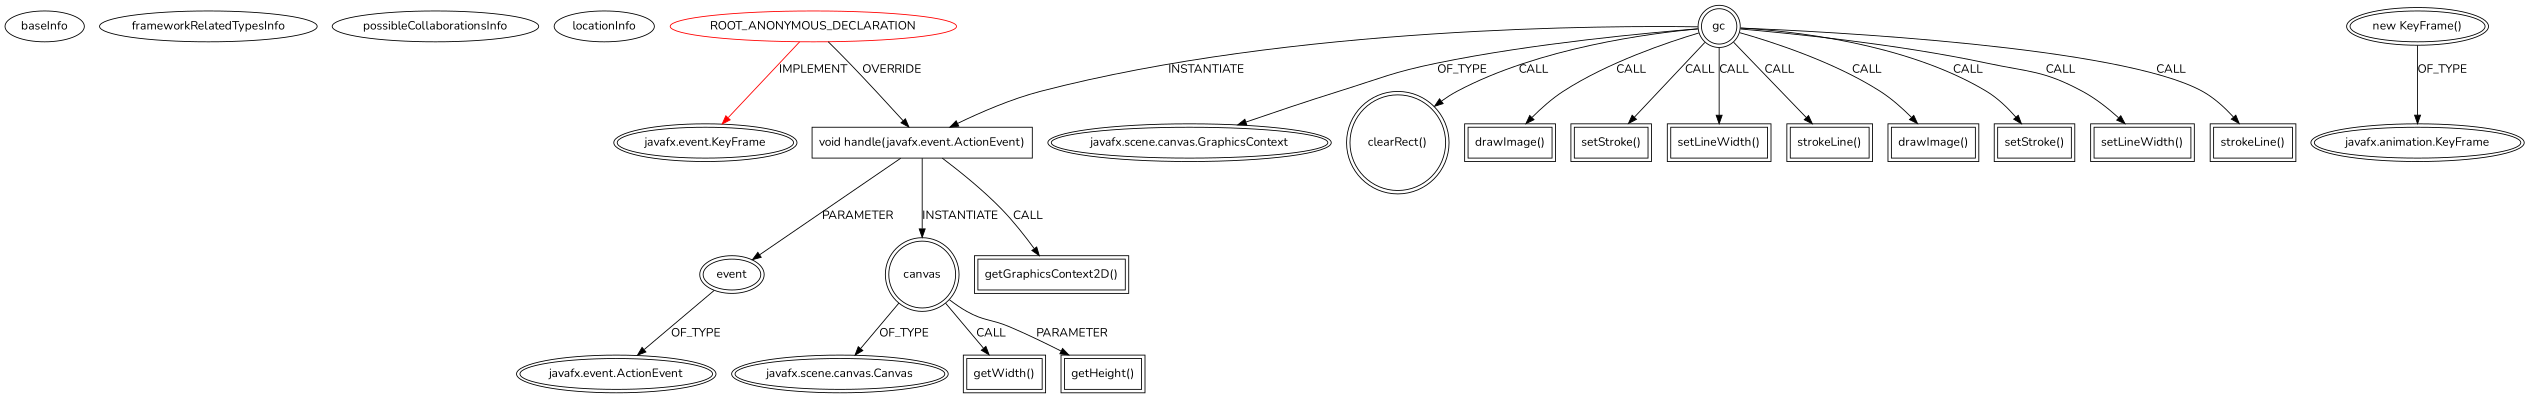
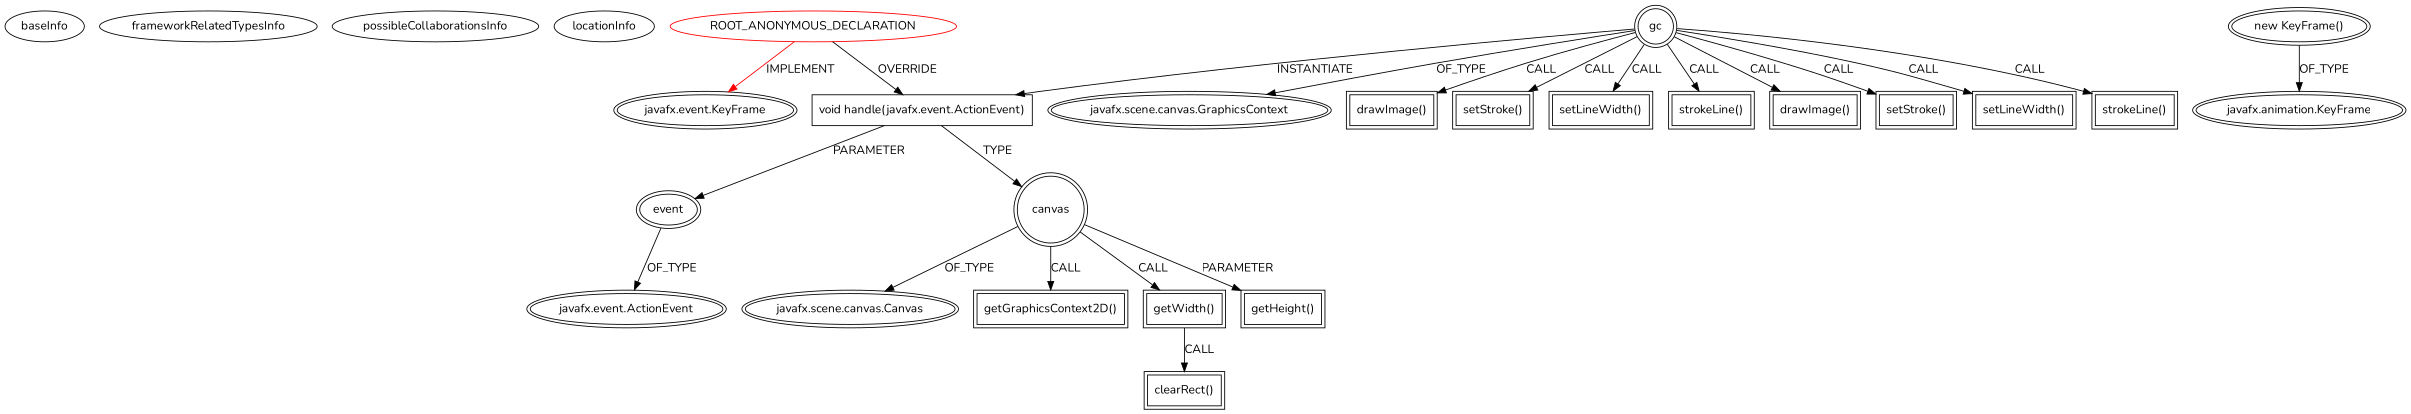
  digraph {
    fontname=Nunito
    node [fontname=Nunito isFrameworkType=true vertexType=INSIDE_CALL peripheries=2 shape=box]
    edge [fontname=Nunito]
    baseInfo [category=extension_graph graphId=1722 isAnonymous=true possibleRelation=false isFrameworkType="" vertexType="" peripheries="" shape=""]
    frameworkRelatedTypesInfo [0="javafx.event.EventHandler" isFrameworkType="" vertexType="" peripheries="" shape=""]
    possibleCollaborationsInfo [isFrameworkType="" vertexType="" peripheries="" shape=""]
    locationInfo [contextSignature=CarreraView filePath="/aferrandoa-valenciasprints/valenciasprints-master/src/goldSprints/CarreraView.java" graphId=1722 projectName="aferrandoa-valenciasprints" isFrameworkType="" vertexType="" peripheries="" shape=""]
    n5 [color=red isFrameworkType=false label=ROOT_ANONYMOUS_DECLARATION vertexType=ROOT_ANONYMOUS_DECLARATION peripheries="" shape=""]
    n6 [label="javafx.event.KeyFrame" vertexType=FRAMEWORK_INTERFACE_TYPE shape=""]
    n7 [isFrameworkType=false label="void handle(javafx.event.ActionEvent)" vertexType=OVERRIDING_METHOD_DECLARATION peripheries=""]
    n8 [label=event vertexType=PARAMETER_DECLARATION shape=""]
    n9 [label=canvas shape=circle vertexType=VARIABLE_EXPRESION]
    n10 [label="new KeyFrame()" vertexType=OUTSIDE_CONSTRUCTOR_CALL shape=""]
    n11 [label="javafx.animation.KeyFrame" vertexType=FRAMEWORK_CLASS_TYPE shape=""]
    n12 [label="javafx.event.ActionEvent" vertexType=FRAMEWORK_CLASS_TYPE shape=""]
    n13 [label="javafx.scene.canvas.Canvas" vertexType=FRAMEWORK_CLASS_TYPE shape=""]
    n14 [label="getGraphicsContext2D()"]
    n15 [label="getWidth()"]
    n16 [label="getHeight()"]
    n17 [label=gc shape=circle vertexType=VARIABLE_EXPRESION]
    n18 [label="javafx.scene.canvas.GraphicsContext" vertexType=FRAMEWORK_CLASS_TYPE shape=""]
-   n19 [label="clearRect()" shape=circle]
+   n19 [label="clearRect()"]
    n20 [label="drawImage()"]
    n21 [label="setStroke()"]
    n22 [label="setLineWidth()"]
    n23 [label="strokeLine()"]
    n24 [label="drawImage()"]
    n25 [label="setStroke()"]
    n26 [label="setLineWidth()"]
    n27 [label="strokeLine()"]
    n5 -> n6 [color=red label=IMPLEMENT]
    n5 -> n7 [label=OVERRIDE]
    n7 -> n8 [label=PARAMETER]
-   n7 -> n9 [label=INSTANTIATE]
+   n7 -> n9 [label=TYPE]
    n8 -> n12 [label=OF_TYPE]
    n9 -> n13 [label=OF_TYPE]
-   n7 -> n14 [label=CALL]
+   n9 -> n14 [label=CALL]
    n9 -> n15 [label=CALL]
    n9 -> n16 [label=PARAMETER]
    n10 -> n11 [label=OF_TYPE]
    n17 -> n7 [label=INSTANTIATE]
    n17 -> n18 [label=OF_TYPE]
-   n17 -> n19 [label=CALL]
+   n15 -> n19 [label=CALL]
    n17 -> n20 [label=CALL]
    n17 -> n21 [label=CALL]
    n17 -> n22 [label=CALL]
    n17 -> n23 [label=CALL]
    n17 -> n24 [label=CALL]
    n17 -> n25 [label=CALL]
    n17 -> n26 [label=CALL]
    n17 -> n27 [label=CALL]
  }
